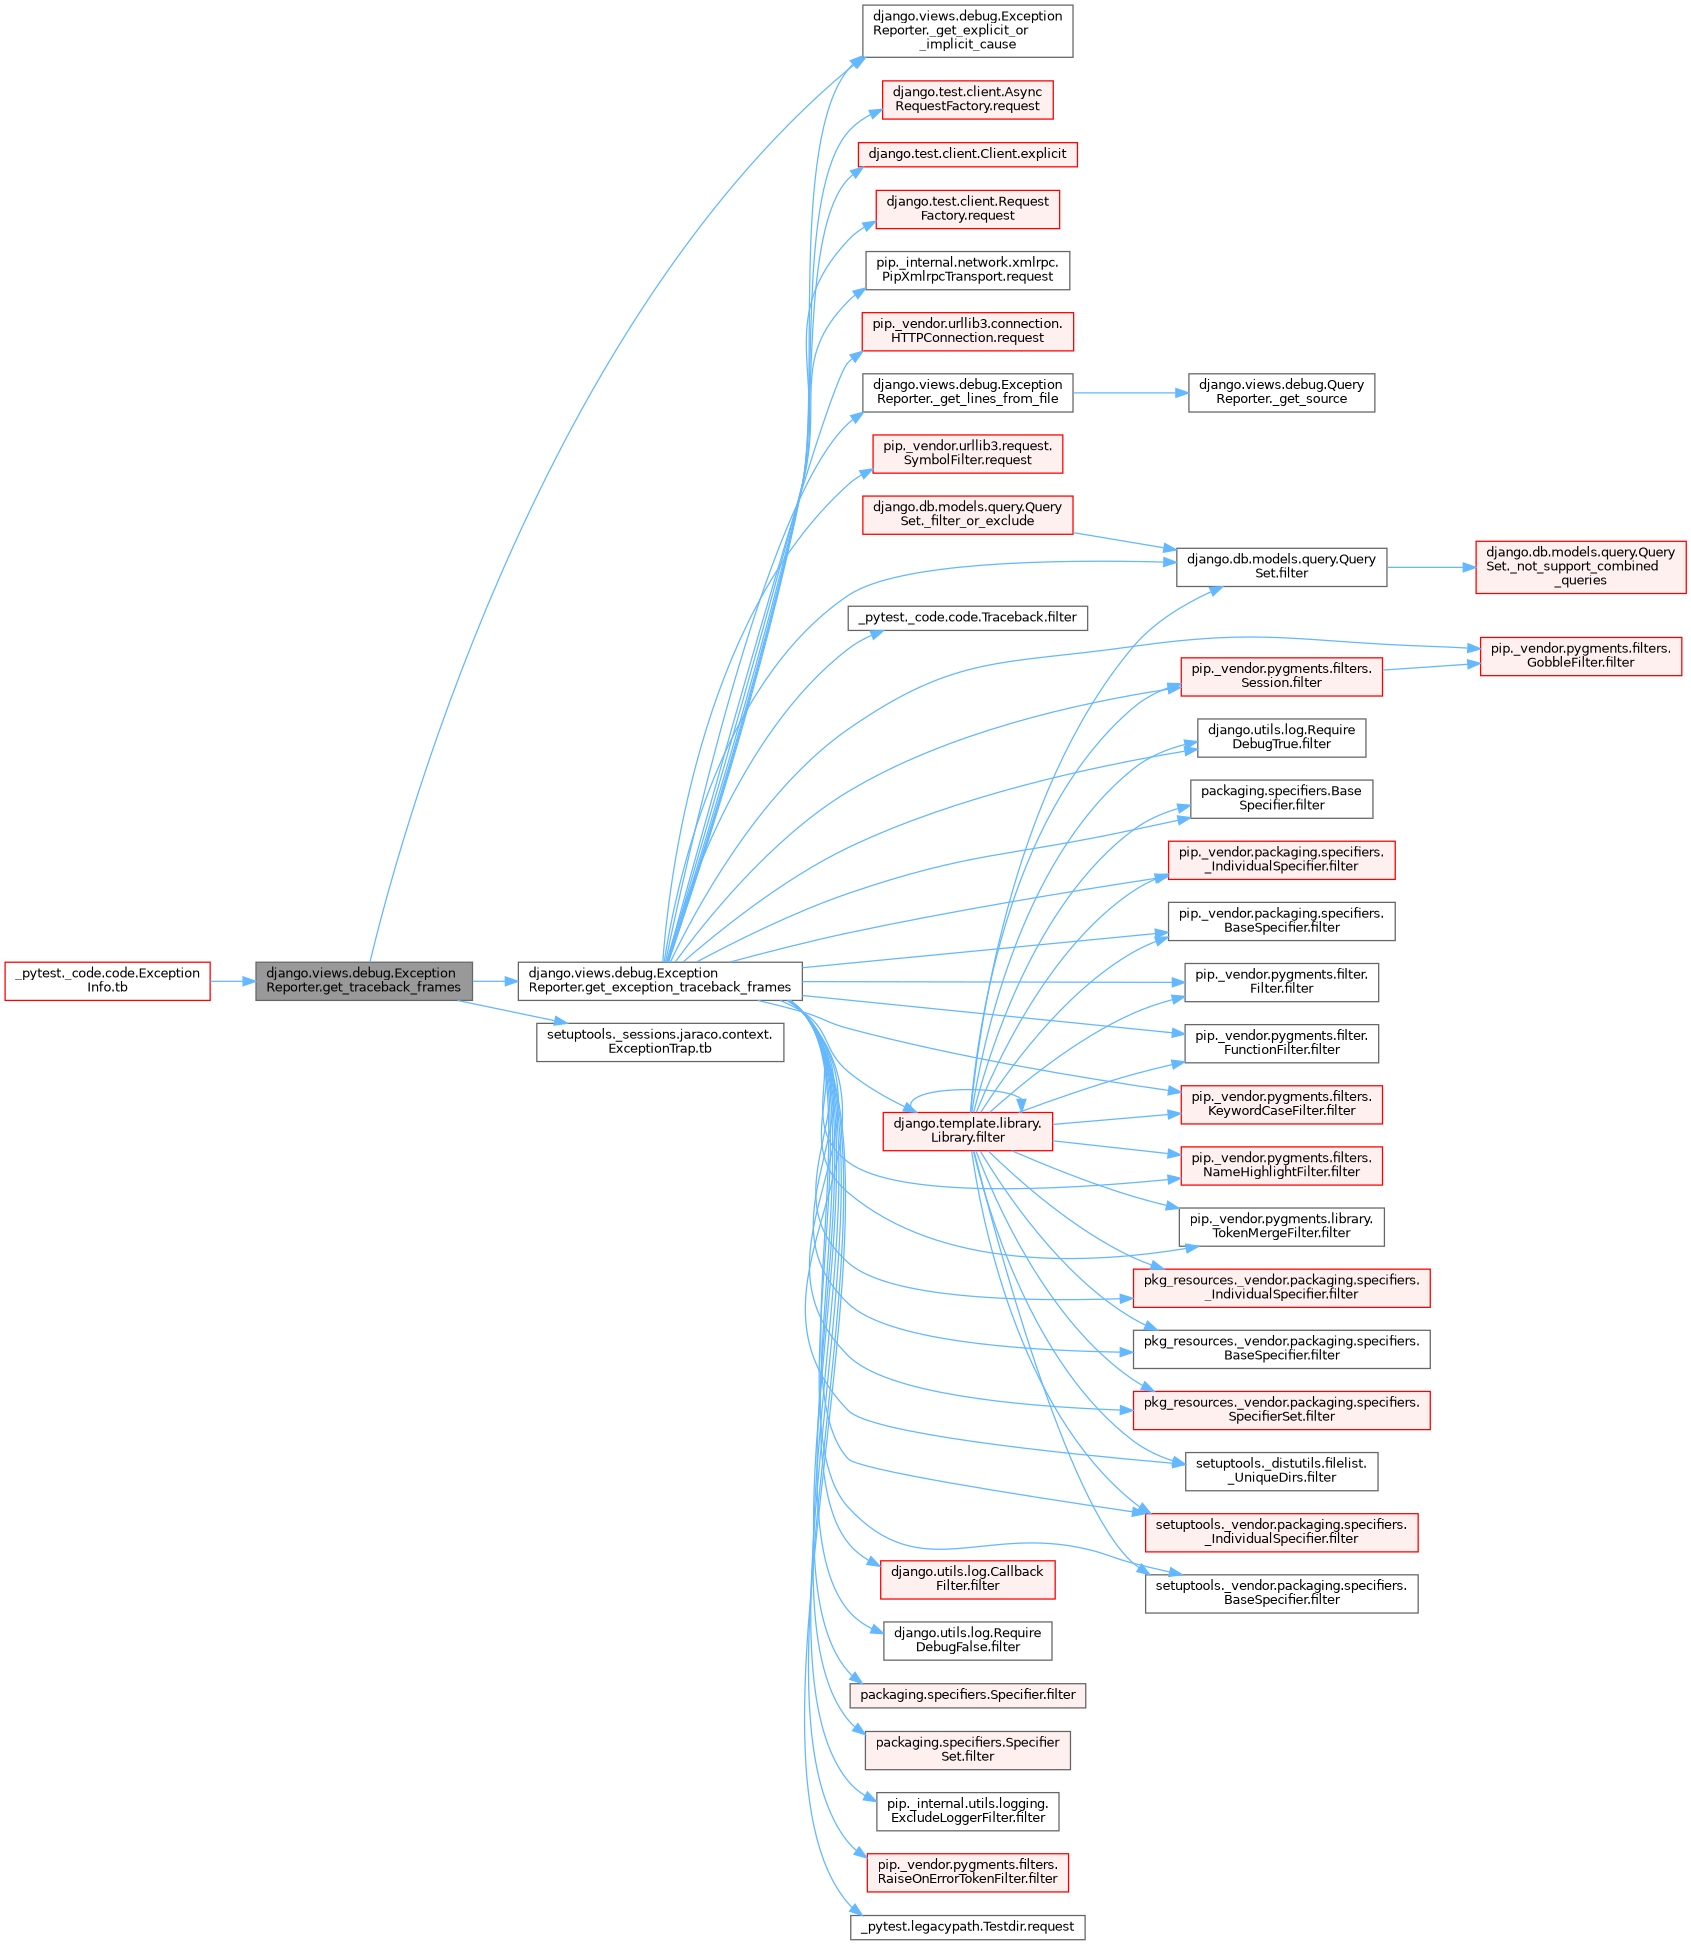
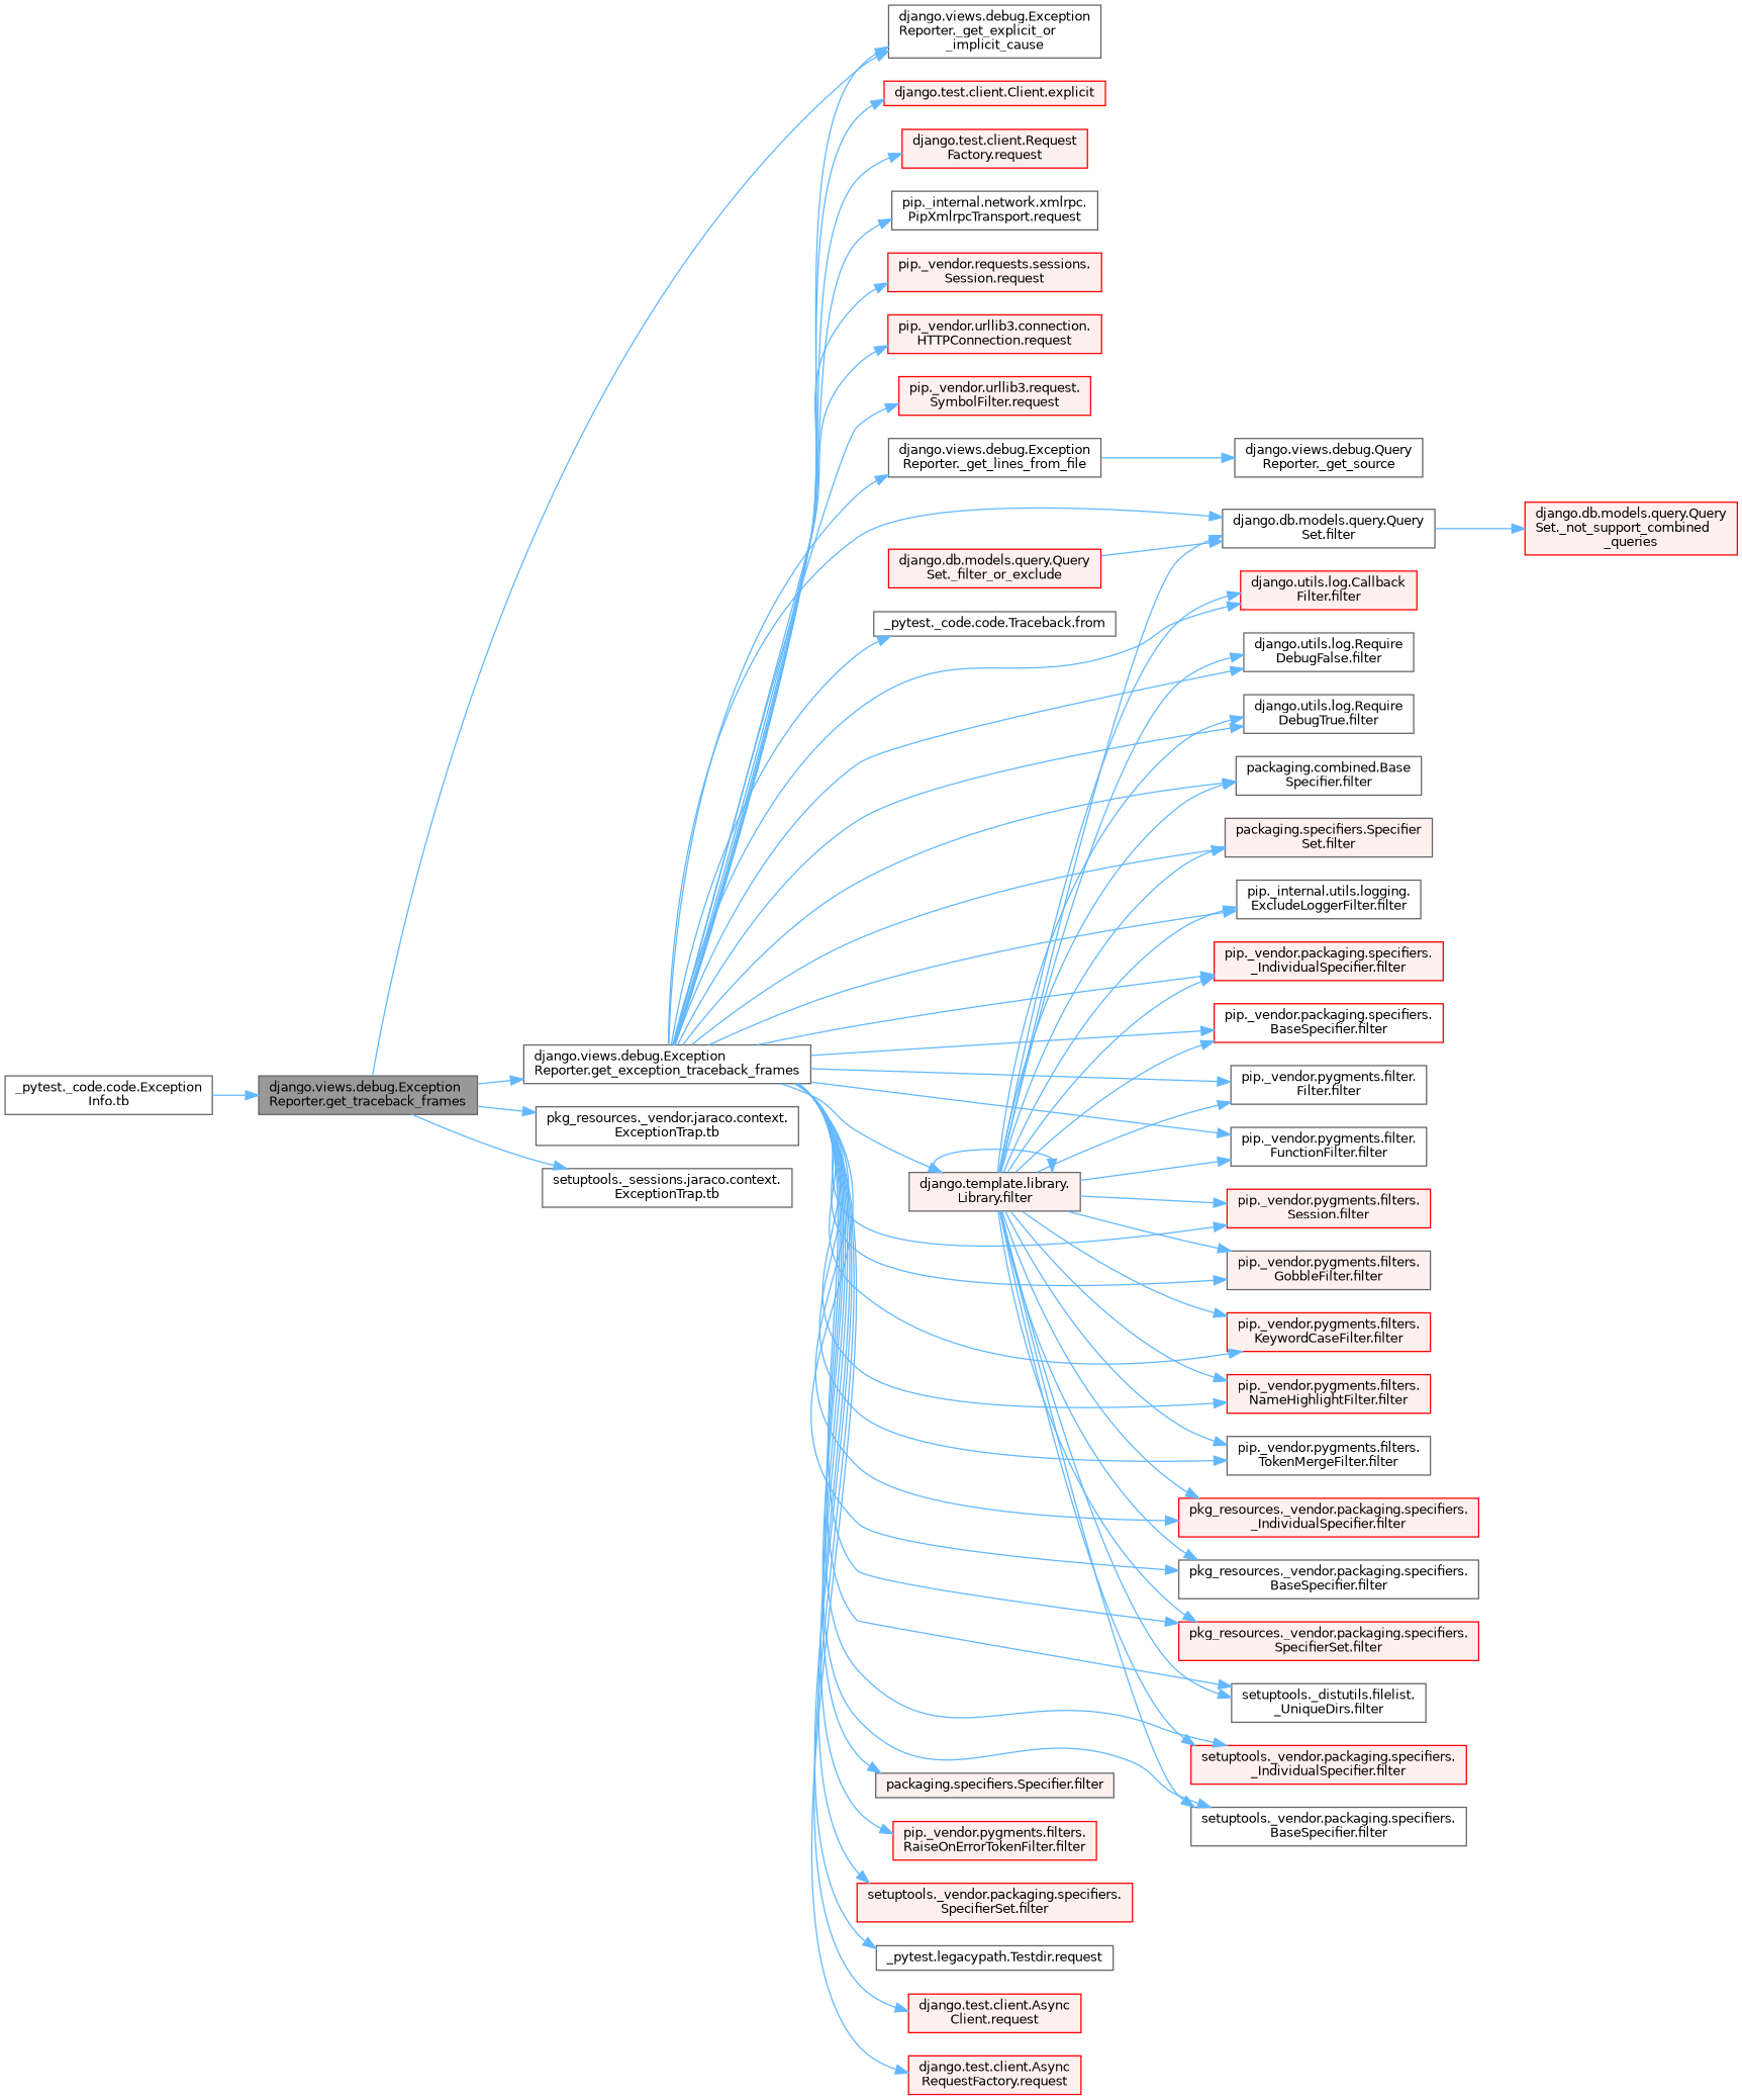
  digraph {
    rankdir=LR
    node [color=grey40 fillcolor="#FFF0F0" fontname=Helvetica fontsize=10 shape=box style=filled]
    edge [color=steelblue1 fontname=Helvetica fontsize=10 labelfontname=Helvetica labelfontsize=10 style=solid]
    n1 [color=gray40 fillcolor=grey60 fontcolor=black height=0.2 label="django.views.debug.Exception\lReporter.get_traceback_frames" width=0.4]
    n2 [fillcolor=white height=0.2 label="django.views.debug.Exception\lReporter._get_explicit_or\l_implicit_cause" width=0.4]
    n3 [fillcolor=white height=0.2 label="django.views.debug.Exception\lReporter.get_exception_traceback_frames" width=0.4]
+   n4 [fillcolor=white height=0.2 label="pkg_resources._vendor.jaraco.context.\lExceptionTrap.tb" width=0.4]
    n5 [fillcolor=white height=0.2 label="setuptools._sessions.jaraco.context.\lExceptionTrap.tb" width=0.4]
    n6 [fillcolor=white height=0.2 label="django.views.debug.Exception\lReporter._get_lines_from_file" width=0.4]
-   n7 [fillcolor=white height=0.2 label="_pytest._code.code.Traceback.filter" width=0.4]
+   n7 [fillcolor=white height=0.2 label="_pytest._code.code.Traceback.from" width=0.4]
    n8 [fillcolor=white height=0.2 label="django.db.models.query.Query\lSet.filter" width=0.4]
-   n9 [color=red height=0.2 label="django.template.library.\lLibrary.filter" width=0.4]
+   n9 [height=0.2 label="django.template.library.\lLibrary.filter" width=0.4]
    n10 [color=red height=0.2 label="django.utils.log.Callback\lFilter.filter" width=0.4]
    n11 [fillcolor=white height=0.2 label="django.utils.log.Require\lDebugFalse.filter" width=0.4]
    n12 [fillcolor=white height=0.2 label="django.utils.log.Require\lDebugTrue.filter" width=0.4]
-   n13 [fillcolor=white height=0.2 label="packaging.specifiers.Base\lSpecifier.filter" width=0.4]
+   n13 [fillcolor=white height=0.2 label="packaging.combined.Base\lSpecifier.filter" width=0.4]
    n14 [height=0.2 label="packaging.specifiers.Specifier.filter" width=0.4]
    n15 [height=0.2 label="packaging.specifiers.Specifier\lSet.filter" width=0.4]
    n16 [fillcolor=white height=0.2 label="pip._internal.utils.logging.\lExcludeLoggerFilter.filter" width=0.4]
    n17 [color=red height=0.2 label="pip._vendor.packaging.specifiers.\l_IndividualSpecifier.filter" width=0.4]
-   n18 [fillcolor=white height=0.2 label="pip._vendor.packaging.specifiers.\lBaseSpecifier.filter" width=0.4]
+   n18 [color=red fillcolor=white height=0.2 label="pip._vendor.packaging.specifiers.\lBaseSpecifier.filter" width=0.4]
    n19 [fillcolor=white height=0.2 label="pip._vendor.pygments.filter.\lFilter.filter" width=0.4]
    n20 [fillcolor=white height=0.2 label="pip._vendor.pygments.filter.\lFunctionFilter.filter" width=0.4]
    n21 [color=red height=0.2 label="pip._vendor.pygments.filters.\lSession.filter" width=0.4]
-   n22 [color=red height=0.2 label="pip._vendor.pygments.filters.\lGobbleFilter.filter" width=0.4]
+   n22 [height=0.2 label="pip._vendor.pygments.filters.\lGobbleFilter.filter" width=0.4]
    n23 [color=red height=0.2 label="pip._vendor.pygments.filters.\lKeywordCaseFilter.filter" width=0.4]
    n24 [color=red height=0.2 label="pip._vendor.pygments.filters.\lNameHighlightFilter.filter" width=0.4]
    n25 [color=red height=0.2 label="pip._vendor.pygments.filters.\lRaiseOnErrorTokenFilter.filter" width=0.4]
-   n26 [fillcolor=white height=0.2 label="pip._vendor.pygments.library.\lTokenMergeFilter.filter" width=0.4]
+   n26 [fillcolor=white height=0.2 label="pip._vendor.pygments.filters.\lTokenMergeFilter.filter" width=0.4]
    n27 [color=red height=0.2 label="pkg_resources._vendor.packaging.specifiers.\l_IndividualSpecifier.filter" width=0.4]
    n28 [fillcolor=white height=0.2 label="pkg_resources._vendor.packaging.specifiers.\lBaseSpecifier.filter" width=0.4]
    n29 [color=red height=0.2 label="pkg_resources._vendor.packaging.specifiers.\lSpecifierSet.filter" width=0.4]
    n30 [fillcolor=white height=0.2 label="setuptools._distutils.filelist.\l_UniqueDirs.filter" width=0.4]
    n31 [color=red height=0.2 label="setuptools._vendor.packaging.specifiers.\l_IndividualSpecifier.filter" width=0.4]
    n32 [fillcolor=white height=0.2 label="setuptools._vendor.packaging.specifiers.\lBaseSpecifier.filter" width=0.4]
+   n33 [color=red height=0.2 label="setuptools._vendor.packaging.specifiers.\lSpecifierSet.filter" width=0.4]
    n34 [fillcolor=white height=0.2 label="_pytest.legacypath.Testdir.request" width=0.4]
+   n35 [color=red height=0.2 label="django.test.client.Async\lClient.request" width=0.4]
    n36 [color=red height=0.2 label="django.test.client.Async\lRequestFactory.request" width=0.4]
    n37 [color=red height=0.2 label="django.test.client.Client.explicit" width=0.4]
    n38 [color=red height=0.2 label="django.test.client.Request\lFactory.request" width=0.4]
    n39 [fillcolor=white height=0.2 label="pip._internal.network.xmlrpc.\lPipXmlrpcTransport.request" width=0.4]
+   n40 [color=red height=0.2 label="pip._vendor.requests.sessions.\lSession.request" width=0.4]
    n41 [color=red height=0.2 label="pip._vendor.urllib3.connection.\lHTTPConnection.request" width=0.4]
    n42 [color=red height=0.2 label="pip._vendor.urllib3.request.\lSymbolFilter.request" width=0.4]
-   n43 [color=red fillcolor=white height=0.2 label="_pytest._code.code.Exception\lInfo.tb" width=0.4]
+   n43 [fillcolor=white height=0.2 label="_pytest._code.code.Exception\lInfo.tb" width=0.4]
    n44 [fillcolor=white height=0.2 label="django.views.debug.Query\lReporter._get_source" width=0.4]
    n45 [color=red height=0.2 label="django.db.models.query.Query\lSet._not_support_combined\l_queries" width=0.4]
    n46 [color=red height=0.2 label="django.db.models.query.Query\lSet._filter_or_exclude" width=0.4]
    n1 -> n2
    n1 -> n3
+   n1 -> n4
    n1 -> n5
    n3 -> n2
    n3 -> n6
    n3 -> n7
    n3 -> n8
    n3 -> n9
    n3 -> n10
    n3 -> n11
    n3 -> n12
    n3 -> n13
    n3 -> n14
    n3 -> n15
    n3 -> n16
    n3 -> n17
    n3 -> n18
    n3 -> n19
    n3 -> n20
    n3 -> n21
    n3 -> n22
    n3 -> n23
    n3 -> n24
    n3 -> n25
    n3 -> n26
    n3 -> n27
    n3 -> n28
    n3 -> n29
    n3 -> n30
    n3 -> n31
    n3 -> n32
+   n3 -> n33
    n3 -> n34
+   n3 -> n35
    n3 -> n36
    n3 -> n37
    n3 -> n38
    n3 -> n39
+   n3 -> n40
    n3 -> n41
    n3 -> n42
    n6 -> n44
    n8 -> n45
    n9 -> n8
    n9 -> n9
+   n9 -> n10
+   n9 -> n11
    n9 -> n12
    n9 -> n13
+   n9 -> n15
+   n9 -> n16
    n9 -> n17
    n9 -> n18
    n9 -> n19
    n9 -> n20
    n9 -> n21
-   n21 -> n22
+   n9 -> n22
    n9 -> n23
    n9 -> n24
    n9 -> n26
    n9 -> n27
    n9 -> n28
    n9 -> n29
    n9 -> n30
    n9 -> n31
    n9 -> n32
    n43 -> n1
    n46 -> n8
  }
